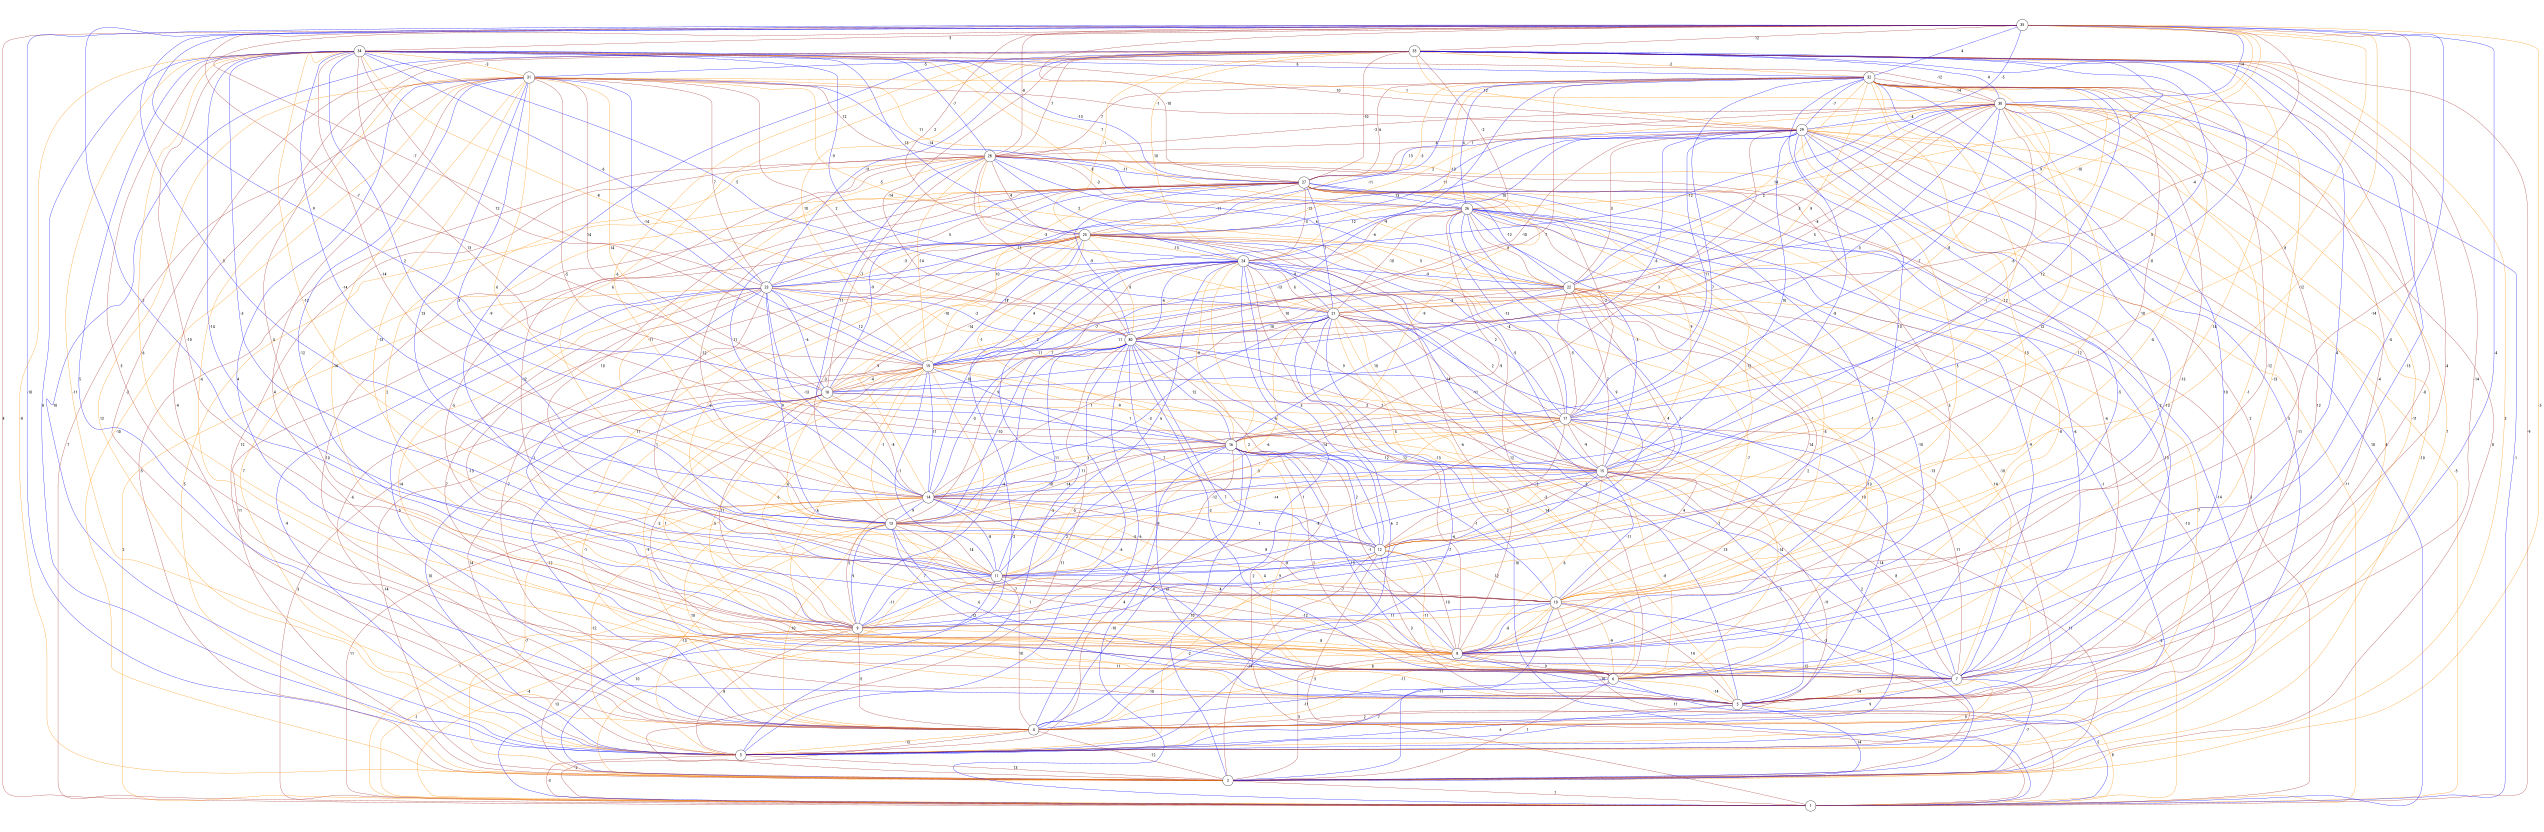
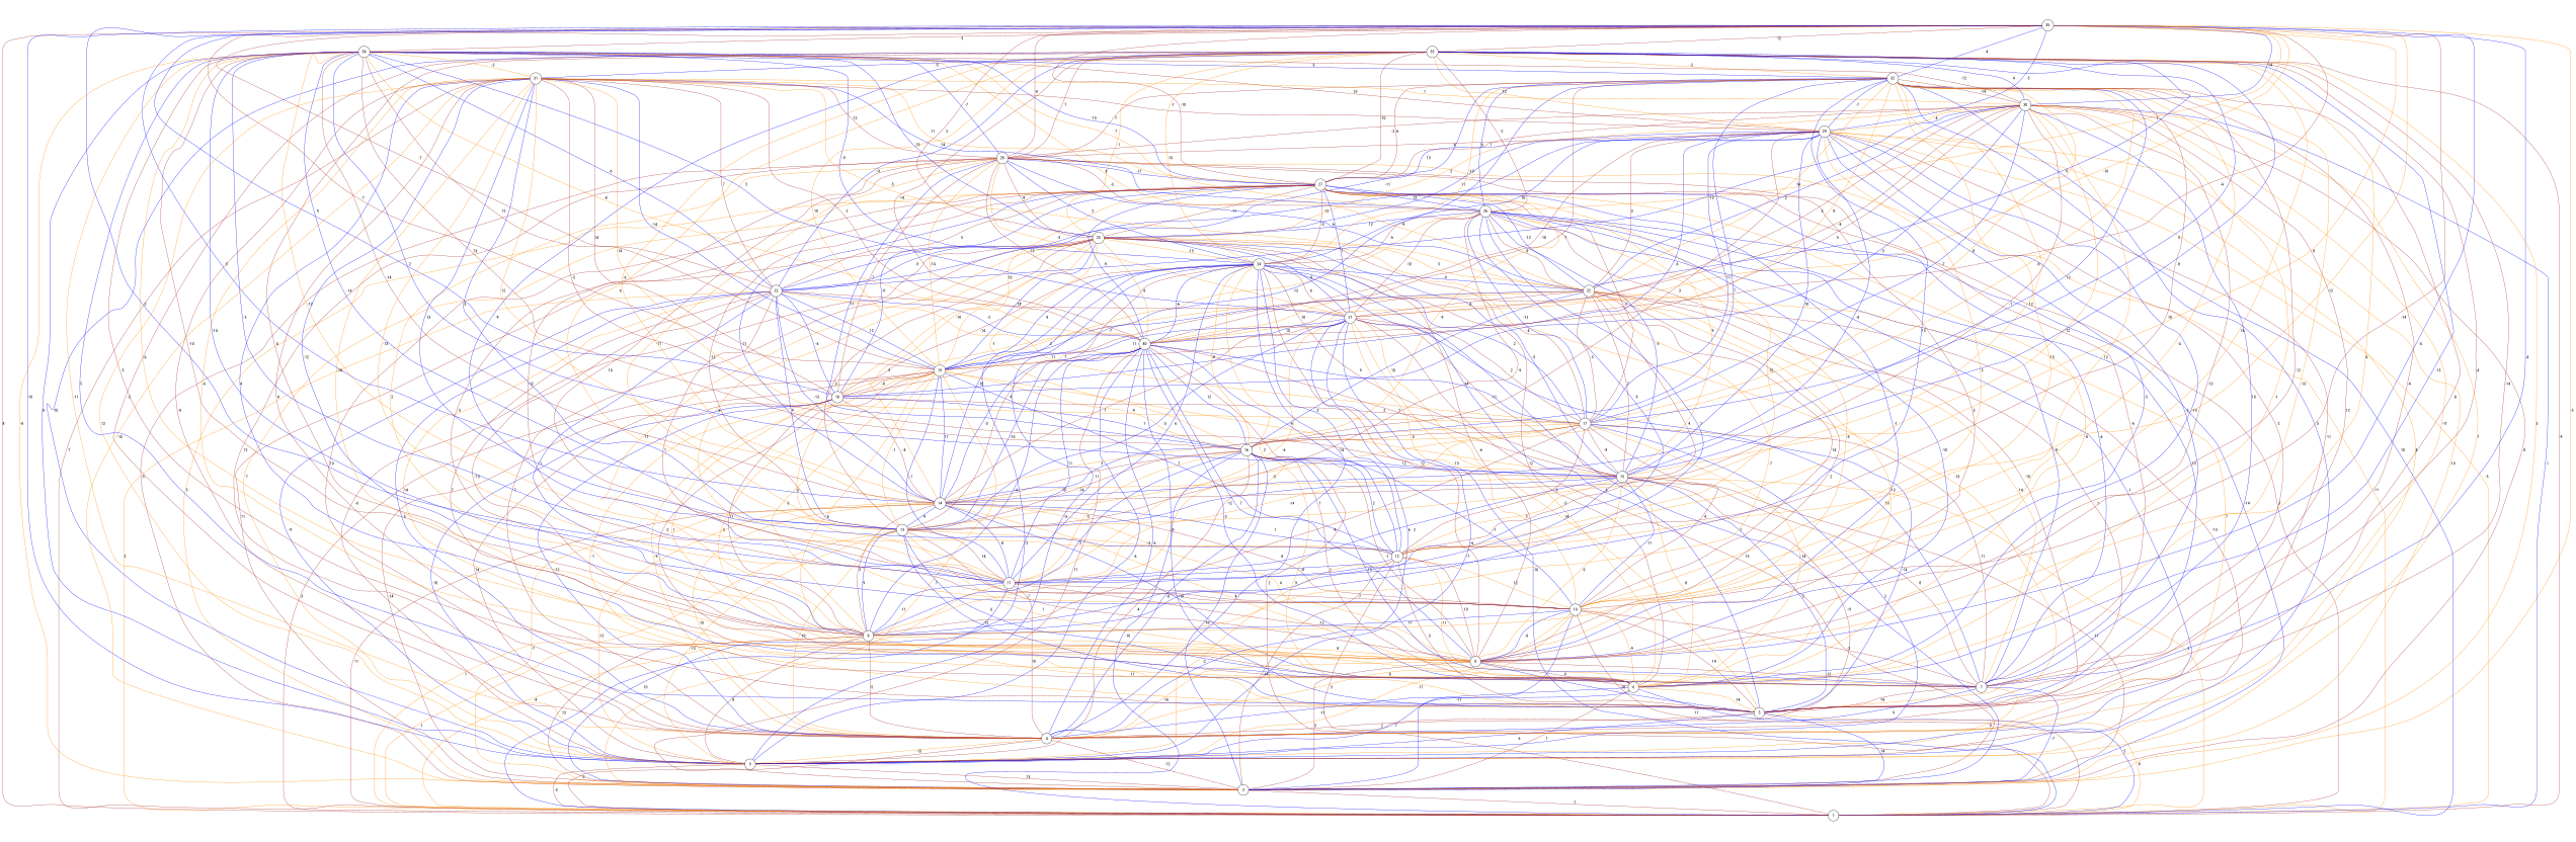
  graph {
    fontname="Roboto Condensed"
    node [fontname="Roboto Condensed" shape=circle]
    edge [color=blue fontname="Roboto Condensed"]
    35
    1
    2
    7
    8
    10
    11
    12
    14
    15
    18
    19
    n13 [label=80]
    21
    23
    25
    26
    27
    28
    29
    30
    32
    33
    34
    3
    6
    4
    5
    9
    13
    16
    17
    22
    24
    31
    35 -- 1 [color=brown label=8]
    35 -- 2 [color=darkorange label=-5]
    35 -- 7 [label=-4]
    35 -- 8 [label=-4]
    35 -- 10 [color=brown label=-14]
    35 -- 11 [label=2]
    35 -- 12 [color=darkorange label=-12]
    35 -- 14 [label=3]
    35 -- 15 [color=darkorange label=8]
    35 -- 18 [label=9]
    35 -- 19 [color=brown label=-7]
    35 -- n13 [color=brown label=-4]
    35 -- 21 [color=darkorange label=-10]
    35 -- 23 [color=brown label=-7]
    35 -- 25 [color=brown label=2]
    35 -- 26 [color=darkorange label=1]
    35 -- 27 [color=brown label=-10]
    35 -- 28 [color=brown label=-8]
    35 -- 29 [label=-5]
    35 -- 30 [label=14]
    35 -- 32 [label=4]
    35 -- 33 [color=brown label=12]
    35 -- 34 [color=brown label=3]
    35 -- 3 [label=-10]
    2 -- 1 [color=brown label=7]
    7 -- 2 [label=-7]
    7 -- 3 [color=darkorange label=9]
    7 -- 4 [label=9]
    7 -- 5 [color=brown label=14]
    8 -- 2 [color=brown label=3]
    8 -- 7 [color=brown label=-12]
    8 -- 6 [color=brown label=9]
    8 -- 4 [color=darkorange label=-10]
    8 -- 5 [label=-10]
    10 -- 1 [color=brown label=11]
    10 -- 2 [label=-11]
-   10 -- 7 [label=-3]
+   10 -- 7 [color=brown label=-3]
    10 -- 8 [label=-8]
    10 -- 3 [color=darkorange label=-11]
    10 -- 6 [color=darkorange label=-9]
    10 -- 4 [color=darkorange label=8]
    10 -- 5 [color=brown label=14]
    10 -- 9 [label=11]
    11 -- 1 [color=darkorange label=-4]
    11 -- 2 [label=10]
    11 -- 8 [color=brown label=-12]
    11 -- 10 [color=brown label=-7]
    11 -- 4 [color=brown label=10]
    11 -- 9 [label=-11]
    12 -- 1 [color=brown label=3]
    12 -- 2 [color=brown label=-14]
    12 -- 8 [color=brown label=10]
    12 -- 10 [color=darkorange label=12]
    12 -- 11 [label=-8]
    12 -- 3 [color=darkorange label=-2]
    12 -- 6 [color=darkorange label=-11]
    12 -- 5 [color=brown label=3]
    14 -- 1 [color=brown label=11]
    14 -- 2 [color=darkorange label=-7]
    14 -- 7 [color=darkorange label=4]
    14 -- 8 [color=darkorange label=4]
    14 -- 10 [color=brown label=8]
    14 -- 11 [label=-8]
    14 -- 12 [label=1]
    14 -- 3 [color=darkorange label=-12]
    14 -- 6 [label=-13]
    14 -- 4 [color=darkorange label=10]
    14 -- 9 [color=brown label=5]
    14 -- 13 [label=9]
    15 -- 1 [color=darkorange label=-2]
    15 -- 2 [color=brown label=11]
    15 -- 7 [color=brown label=8]
    15 -- 8 [color=darkorange label=6]
    15 -- 10 [label=-11]
    15 -- 11 [label=2]
    15 -- 12 [color=darkorange label=2]
    15 -- 14 [color=darkorange label=10]
    15 -- 6 [color=darkorange label=-8]
    15 -- 4 [color=brown label=-11]
    15 -- 5 [label=5]
    15 -- 9 [label=-7]
    15 -- 13 [label=-12]
    18 -- 2 [color=brown label=-14]
    18 -- 8 [color=darkorange label=1]
    18 -- 11 [color=darkorange label=6]
    18 -- 14 [color=brown label=-8]
    18 -- 3 [label=10]
    18 -- 4 [label=-12]
    18 -- 5 [color=darkorange label=-1]
    18 -- 9 [color=brown label=11]
    18 -- 16 [label=1]
    18 -- 17 [color=brown label=2]
    19 -- 1 [color=brown label=3]
    19 -- 2 [color=darkorange label=7]
    19 -- 7 [color=darkorange label=5]
    19 -- 8 [color=darkorange label=6]
    19 -- 11 [label=-1]
    19 -- 12 [label=7]
    19 -- 14 [label=11]
    19 -- 15 [color=darkorange label=-6]
    19 -- 18 [color=brown label=-4]
    19 -- 3 [color=brown label=14]
    19 -- 6 [color=brown label=-2]
    19 -- 4 [color=darkorange label=-9]
    19 -- 9 [color=darkorange label=6]
    19 -- 13 [color=darkorange label=-1]
    19 -- 16 [color=darkorange label=-9]
    n13 -- 1 [color=brown label=2]
    n13 -- 2 [color=brown label=11]
    n13 -- 8 [label=7]
    n13 -- 11 [label=11]
    n13 -- 12 [label=-14]
    n13 -- 14 [label=-3]
    n13 -- 15 [color=brown label=7]
    n13 -- 19 [color=darkorange label=7]
    n13 -- 3 [label=-6]
    n13 -- 6 [label=-2]
    n13 -- 4 [label=-6]
    n13 -- 5 [label=-9]
    n13 -- 9 [label=-4]
    n13 -- 13 [label=-10]
    n13 -- 16 [label=12]
    n13 -- 17 [label=14]
    21 -- 1 [label=-10]
    21 -- 2 [color=brown label=13]
    21 -- 7 [label=10]
    21 -- 10 [color=darkorange label=-13]
    21 -- 11 [color=darkorange label=-6]
    21 -- 14 [color=brown label=1]
    21 -- 15 [color=brown label=-11]
    21 -- 19 [label=11]
    21 -- n13 [label=10]
    21 -- 3 [label=-6]
    21 -- 6 [color=darkorange label=-3]
    21 -- 4 [label=6]
    21 -- 5 [color=darkorange label=14]
    21 -- 13 [label=-3]
    21 -- 17 [color=brown label=2]
    23 -- 1 [color=darkorange label=2]
    23 -- 7 [color=brown label=7]
    23 -- 8 [color=brown label=-13]
    23 -- 10 [color=brown label=1]
    23 -- 14 [label=-13]
    23 -- 18 [label=-6]
    23 -- 19 [label=12]
    23 -- n13 [label=-2]
    23 -- 21 [color=brown label=11]
    23 -- 3 [label=-9]
    23 -- 6 [color=darkorange label=14]
    23 -- 4 [label=-5]
    23 -- 9 [label=1]
    23 -- 13 [label=9]
    23 -- 17 [color=darkorange label=-11]
    25 -- 2 [color=brown label=11]
    25 -- 8 [color=brown label=-6]
    25 -- 11 [color=darkorange label=-6]
    25 -- 14 [color=darkorange label=9]
    25 -- 15 [label=-5]
    25 -- 18 [color=darkorange label=-10]
    25 -- 19 [label=-7]
    25 -- n13 [color=darkorange label=8]
    25 -- 21 [label=-8]
-   25 -- 23 [color=darkorange label=-3]
+   25 -- 23 [label=-3]
    25 -- 3 [color=brown label=-6]
    25 -- 6 [color=brown label=12]
    25 -- 4 [color=brown label=-7]
    25 -- 5 [color=darkorange label=-13]
    25 -- 9 [color=darkorange label=11]
    25 -- 13 [color=brown label=-3]
    25 -- 16 [color=darkorange label=-1]
    25 -- 17 [color=brown label=-4]
    25 -- 22 [color=darkorange label=5]
    25 -- 24 [color=darkorange label=-13]
    26 -- 2 [label=-14]
    26 -- 7 [label=-9]
    26 -- 8 [color=darkorange label=-5]
    26 -- 11 [label=9]
    26 -- 15 [label=-3]
    26 -- 19 [color=darkorange label=-13]
    26 -- 21 [color=brown label=-10]
    26 -- 25 [label=12]
    26 -- 3 [label=-1]
    26 -- 6 [label=-10]
    26 -- 4 [color=brown label=-10]
    26 -- 5 [label=13]
    26 -- 9 [label=7]
    26 -- 13 [color=brown label=-9]
    26 -- 17 [label=-13]
    26 -- 22 [color=brown label=8]
    26 -- 24 [color=brown label=-6]
    27 -- 1 [color=brown label=3]
    27 -- 2 [color=darkorange label=5]
    27 -- 7 [label=-6]
    27 -- 8 [label=-1]
    27 -- 12 [color=darkorange label=-12]
    27 -- 14 [label=11]
    27 -- 15 [color=darkorange label=9]
    27 -- 18 [label=-9]
    27 -- 19 [color=darkorange label=10]
    27 -- n13 [label=-9]
    27 -- 21 [label=1]
    27 -- 23 [color=brown label=5]
    27 -- 25 [color=brown label=-11]
    27 -- 26 [label=13]
    27 -- 3 [color=darkorange label=7]
    27 -- 6 [color=darkorange label=-8]
    27 -- 4 [color=brown label=10]
    27 -- 9 [color=brown label=-5]
    27 -- 13 [color=brown label=-12]
    27 -- 16 [color=darkorange label=-9]
    27 -- 17 [color=brown label=-2]
    27 -- 22 [label=-12]
    27 -- 24 [color=brown label=-3]
    28 -- 1 [color=darkorange label=-11]
    28 -- 2 [color=brown label=-5]
    28 -- 7 [color=brown label=-6]
    28 -- 8 [color=brown label=5]
    28 -- 10 [color=brown label=-12]
    28 -- 11 [color=brown label=10]
    28 -- 18 [color=brown label=-7]
    28 -- 19 [color=darkorange label=-14]
    28 -- n13 [color=brown label=-13]
    28 -- 21 [color=darkorange label=-3]
    28 -- 25 [color=brown label=4]
    28 -- 26 [color=brown label=-3]
    28 -- 27 [label=-11]
    28 -- 4 [color=brown label=12]
    28 -- 9 [color=darkorange label=2]
    28 -- 13 [color=darkorange label=-11]
    28 -- 16 [label=11]
    28 -- 22 [label=6]
    28 -- 24 [label=2]
    29 -- 1 [color=darkorange label=-5]
    29 -- 2 [color=darkorange label=-10]
    29 -- 7 [label=-2]
    29 -- 8 [label=-5]
    29 -- 10 [color=darkorange label=5]
    29 -- 14 [label=-8]
    29 -- 15 [label=10]
    29 -- 18 [label=-6]
    29 -- n13 [color=brown label=-10]
    29 -- 23 [label=-12]
    29 -- 25 [label=11]
    29 -- 27 [label=13]
    29 -- 28 [color=brown label=-6]
    29 -- 3 [color=darkorange label=4]
    29 -- 6 [label=-13]
    29 -- 4 [color=brown label=-11]
    29 -- 5 [color=brown label=2]
    29 -- 16 [color=brown label=3]
    29 -- 17 [label=11]
    29 -- 22 [color=brown label=3]
    29 -- 24 [label=10]
    30 -- 1 [label=-1]
    30 -- 2 [color=brown label=8]
    30 -- 7 [label=10]
    30 -- 8 [color=brown label=-13]
    30 -- 10 [color=darkorange label=12]
    30 -- 12 [color=darkorange label=12]
    30 -- 14 [color=brown label=-1]
    30 -- 18 [label=-3]
    30 -- 19 [color=brown label=5]
    30 -- n13 [color=brown label=-8]
    30 -- 21 [color=brown label=3]
    30 -- 23 [label=-12]
    30 -- 25 [color=darkorange label=2]
    30 -- 27 [color=brown label=1]
    30 -- 28 [color=brown label=-2]
    30 -- 29 [color=darkorange label=-4]
    30 -- 3 [color=darkorange label=7]
    30 -- 6 [color=darkorange label=-1]
    30 -- 4 [color=darkorange label=-11]
    30 -- 5 [color=brown label=12]
    30 -- 17 [label=-7]
    30 -- 22 [label=2]
    32 -- 1 [label=10]
    32 -- 7 [color=brown label=-4]
    32 -- 8 [color=brown label=-12]
    32 -- 10 [color=darkorange label=-4]
    32 -- 11 [label=13]
    32 -- 12 [color=brown label=10]
    32 -- 14 [label=7]
    32 -- 15 [label=12]
    32 -- 18 [color=brown label=7]
    32 -- 19 [label=-9]
    32 -- n13 [color=darkorange label=8]
    32 -- 23 [label=-11]
-   32 -- 25 [color=darkorange label=-3]
    32 -- 26 [label=6]
    32 -- 27 [color=brown label=6]
    32 -- 28 [color=brown label=7]
    32 -- 29 [label=-7]
    32 -- 30 [color=brown label=-14]
    32 -- 3 [label=5]
    32 -- 6 [color=darkorange label=-13]
    32 -- 5 [color=brown label=-8]
    32 -- 9 [color=darkorange label=13]
    32 -- 13 [color=darkorange label=12]
    32 -- 16 [color=darkorange label=-6]
    32 -- 17 [color=darkorange label=-8]
    32 -- 22 [color=darkorange label=14]
    32 -- 24 [color=darkorange label=-13]
    33 -- 1 [color=brown label=-9]
    33 -- 2 [color=darkorange label=3]
    33 -- 7 [color=brown label=-4]
-   33 -- 8 [label=4]
+   33 -- 8 [color=darkorange label=4]
    33 -- 10 [color=darkorange label=14]
    33 -- 11 [label=-9]
    33 -- 14 [color=darkorange label=-6]
    33 -- 15 [label=-8]
    33 -- 19 [color=darkorange label=10]
    33 -- n13 [color=brown label=-14]
    33 -- 23 [label=-11]
    33 -- 25 [color=darkorange label=-1]
    33 -- 26 [color=brown label=-2]
    33 -- 27 [color=brown label=-10]
    33 -- 28 [color=brown label=7]
    33 -- 29 [color=darkorange label=12]
    33 -- 30 [label=4]
    33 -- 32 [color=darkorange label=-2]
    33 -- 3 [label=10]
    33 -- 6 [label=-13]
    33 -- 4 [color=brown label=-2]
    33 -- 5 [color=brown label=-14]
    33 -- 9 [color=brown label=4]
    33 -- 13 [color=darkorange label=6]
    33 -- 17 [label=5]
    33 -- 22 [label=9]
    33 -- 24 [color=darkorange label=10]
    33 -- 31 [label=-5]
    34 -- 2 [color=darkorange label=-8]
    34 -- 8 [color=darkorange label=-6]
    34 -- 10 [label=-14]
    34 -- 11 [label=-3]
    34 -- 12 [color=darkorange label=-12]
    34 -- 14 [color=brown label=-14]
    34 -- 15 [label=2]
    34 -- 19 [color=brown label=12]
    34 -- n13 [color=darkorange label=-8]
    34 -- 21 [label=5]
    34 -- 23 [label=-6]
    34 -- 25 [label=13]
    34 -- 26 [color=darkorange label=7]
    34 -- 27 [label=-13]
    34 -- 28 [label=-7]
    34 -- 29 [color=brown label=10]
    34 -- 30 [color=brown label=-12]
    34 -- 32 [label=6]
    34 -- 3 [label=8]
    34 -- 6 [color=brown label=3]
    34 -- 4 [color=darkorange label=-11]
    34 -- 5 [label=5]
    34 -- 9 [color=brown label=-10]
    34 -- 13 [label=-14]
    34 -- 16 [color=brown label=13]
    34 -- 22 [color=darkorange label=8]
    34 -- 24 [label=-9]
    34 -- 31 [color=darkorange label=-3]
    3 -- 1 [color=brown label=-3]
    3 -- 2 [color=brown label=13]
    6 -- 1 [label=5]
    6 -- 2 [color=brown label=1]
    6 -- 3 [label=7]
    6 -- 4 [label=-11]
    6 -- 5 [color=darkorange label=-14]
    4 -- 1 [color=brown label=-2]
    4 -- 2 [color=brown label=-12]
    4 -- 3 [color=darkorange label=-13]
    5 -- 1 [color=darkorange label=8]
    5 -- 2 [label=14]
    5 -- 3 [label=6]
    5 -- 4 [color=brown label=2]
    9 -- 1 [color=darkorange label=-1]
    9 -- 2 [color=brown label=13]
    9 -- 8 [color=darkorange label=8]
    9 -- 3 [color=brown label=8]
    9 -- 4 [color=brown label=-5]
    9 -- 5 [color=darkorange label=11]
    13 -- 1 [color=darkorange label=1]
    13 -- 7 [color=darkorange label=1]
    13 -- 8 [color=brown label=-7]
    13 -- 11 [color=brown label=14]
    13 -- 12 [color=darkorange label=-5]
    13 -- 3 [color=darkorange label=-13]
    13 -- 6 [label=6]
    13 -- 4 [color=darkorange label=10]
    13 -- 5 [label=-12]
    13 -- 9 [label=9]
    16 -- 1 [label=-10]
    16 -- 2 [label=10]
    16 -- 7 [label=13]
    16 -- 8 [color=brown label=-1]
    16 -- 10 [label=-1]
    16 -- 11 [color=darkorange label=-5]
    16 -- 12 [label=2]
    16 -- 14 [color=brown label=11]
    16 -- 15 [label=12]
    16 -- 3 [color=brown label=4]
    16 -- 6 [color=brown label=1]
    16 -- 4 [label=-8]
    16 -- 5 [color=darkorange label=9]
    16 -- 9 [label=2]
    16 -- 13 [color=brown label=-14]
    17 -- 7 [color=brown label=11]
    17 -- 10 [color=brown label=4]
    17 -- 11 [color=darkorange label=-14]
    17 -- 12 [color=brown label=-3]
    17 -- 14 [color=darkorange label=3]
    17 -- 15 [color=brown label=-9]
    17 -- 3 [label=2]
    17 -- 6 [color=darkorange label=-14]
    17 -- 5 [label=-14]
    17 -- 9 [color=brown label=-8]
    17 -- 13 [color=darkorange label=-5]
    17 -- 16 [color=brown label=5]
    22 -- 7 [color=darkorange label=14]
    22 -- 8 [color=brown label=2]
    22 -- 10 [color=brown label=14]
    22 -- 12 [color=brown label=4]
    22 -- 15 [color=brown label=7]
    22 -- 18 [color=darkorange label=2]
    22 -- 19 [label=-7]
    22 -- n13 [color=darkorange label=10]
    22 -- 21 [color=brown label=-3]
    22 -- 3 [color=brown label=-13]
    22 -- 6 [color=darkorange label=-13]
    22 -- 4 [color=darkorange label=7]
+   22 -- 5 [color=brown label=1]
    22 -- 9 [color=darkorange label=-7]
    22 -- 16 [label=10]
    22 -- 17 [color=brown label=-5]
    24 -- 1 [label=-2]
    24 -- 2 [label=1]
    24 -- 8 [color=brown label=12]
    24 -- 11 [label=6]
    24 -- 12 [label=3]
    24 -- 14 [label=-10]
    24 -- 15 [color=brown label=9]
    24 -- 18 [color=brown label=-14]
    24 -- 19 [label=4]
    24 -- n13 [label=-6]
    24 -- 21 [color=brown label=6]
    24 -- 3 [label=-5]
    24 -- 4 [label=1]
    24 -- 5 [label=3]
    24 -- 9 [color=darkorange label=2]
    24 -- 13 [color=brown label=9]
    24 -- 16 [color=darkorange label=-8]
    24 -- 17 [label=2]
    24 -- 22 [label=-9]
    31 -- 1 [color=brown label=7]
    31 -- 2 [color=darkorange label=-10]
    31 -- 7 [label=4]
    31 -- 8 [color=darkorange label=-14]
    31 -- 10 [color=darkorange label=-13]
    31 -- 12 [label=13]
-   31 -- 14 [color=darkorange label=6]
+   31 -- 14 [color=darkorange label=12]
    31 -- 15 [color=brown label=-5]
    31 -- 18 [color=brown label=14]
    31 -- 19 [label=-14]
    31 -- n13 [color=brown label=2]
    31 -- 23 [color=brown label=7]
    31 -- 26 [label=-14]
    31 -- 27 [color=darkorange label=11]
    31 -- 28 [color=brown label=12]
    31 -- 29 [color=brown label=-1]
    31 -- 30 [color=darkorange label=1]
    31 -- 3 [color=darkorange label=12]
    31 -- 6 [color=darkorange label=-6]
    31 -- 4 [color=brown label=-4]
    31 -- 5 [color=brown label=4]
    31 -- 9 [label=-12]
    31 -- 13 [label=3]
    31 -- 17 [color=darkorange label=-14]
    31 -- 22 [color=darkorange label=-5]
  }
